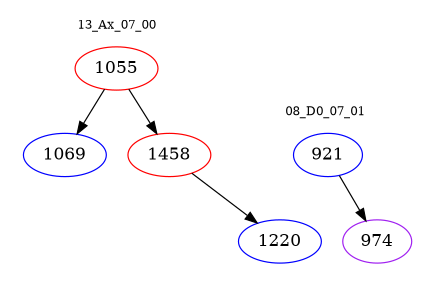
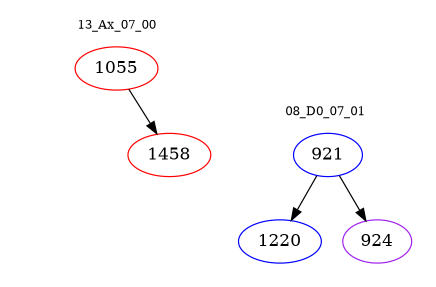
  digraph {
    node [color=blue]
    edge [color=black]
    n1 [color=red label=1055]
-   n2 [label=1069]
    n3 [color=red label=1458]
    n4 [label=921]
-   n5 [color=purple label=974]
+   n5 [color=purple label=924]
    n6 [label=1220]
    subgraph cluster_1 {
      color=white
      fontsize=10
      label="13_Ax_07_00"
      n1
-     n2
      n3
    }
    subgraph cluster_2 {
      color=white
      fontsize=10
      label="08_D0_07_01"
      n4
      n5
      n6
    }
-   n1 -> n2
    n1 -> n3
    n4 -> n5
-   n3 -> n6
+   n4 -> n6
  }
